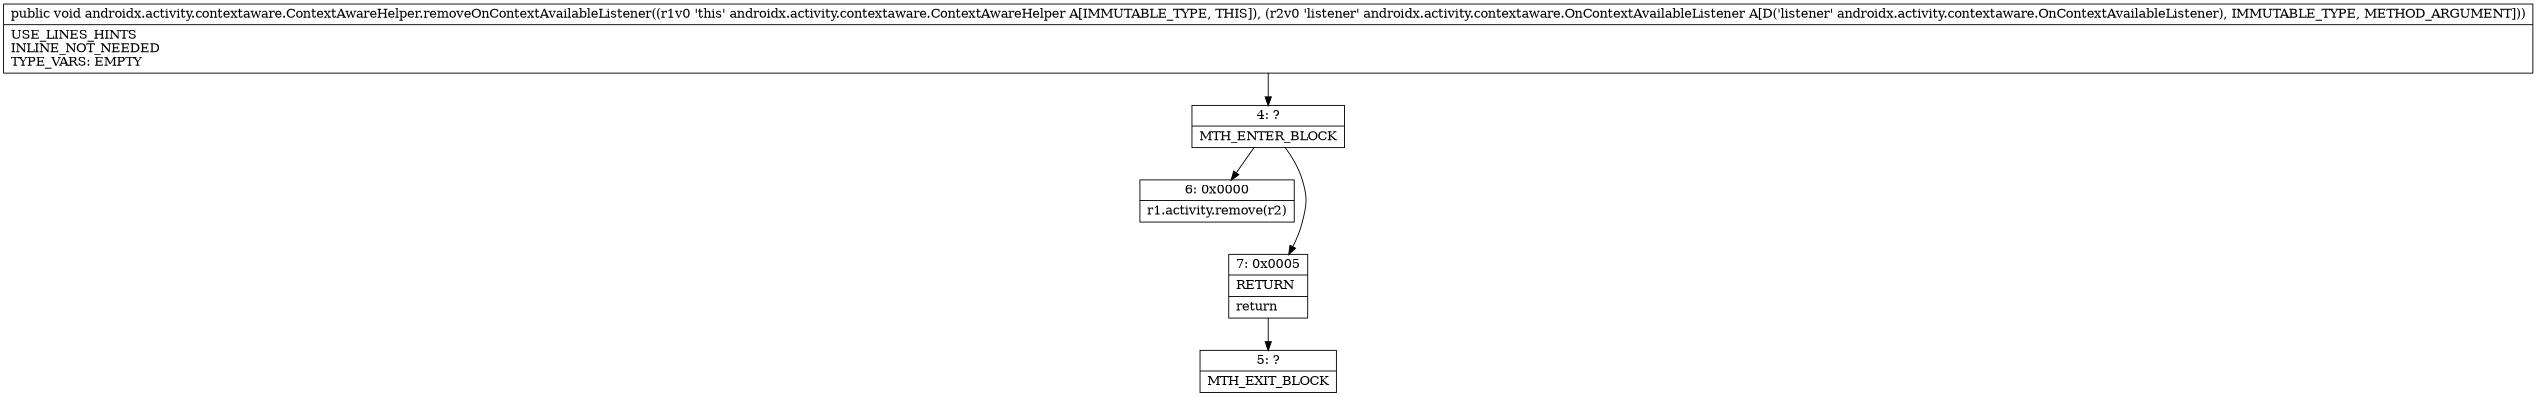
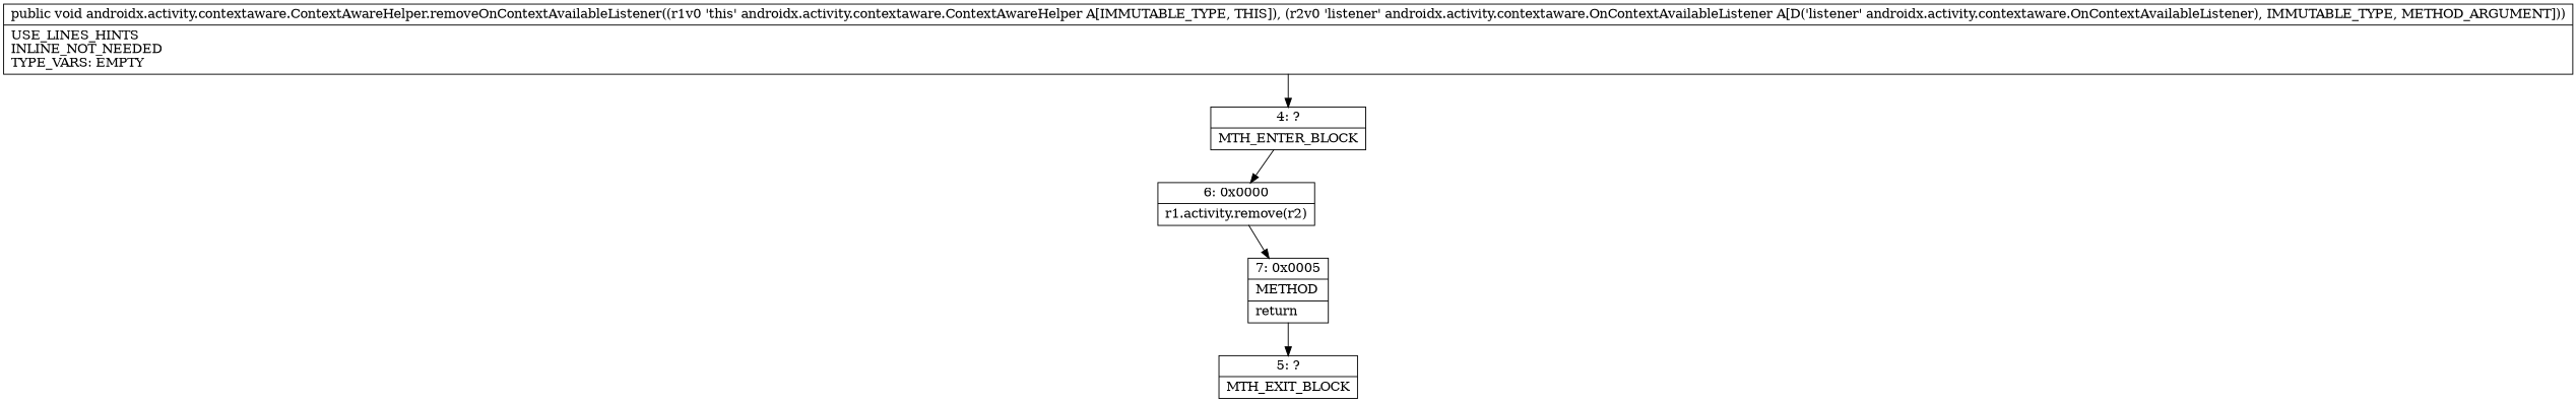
  digraph {
    node [shape=record]
    n1 [label="{4\:\ ?|MTH_ENTER_BLOCK\l}"]
    n2 [label="{6\:\ 0x0000|r1.activity.remove(r2)\l}"]
-   n3 [label="{7\:\ 0x0005|RETURN\l|return\l}"]
+   n3 [label="{7\:\ 0x0005|METHOD\l|return\l}"]
    n4 [label="{5\:\ ?|MTH_EXIT_BLOCK\l}"]
    n5 [label="{public void androidx.activity.contextaware.ContextAwareHelper.removeOnContextAvailableListener((r1v0 'this' androidx.activity.contextaware.ContextAwareHelper A[IMMUTABLE_TYPE, THIS]), (r2v0 'listener' androidx.activity.contextaware.OnContextAvailableListener A[D('listener' androidx.activity.contextaware.OnContextAvailableListener), IMMUTABLE_TYPE, METHOD_ARGUMENT]))  | USE_LINES_HINTS\lINLINE_NOT_NEEDED\lTYPE_VARS: EMPTY\l}"]
    n1 -> n2
-   n1 -> n3
+   n2 -> n3
    n3 -> n4
    n5 -> n1
  }
